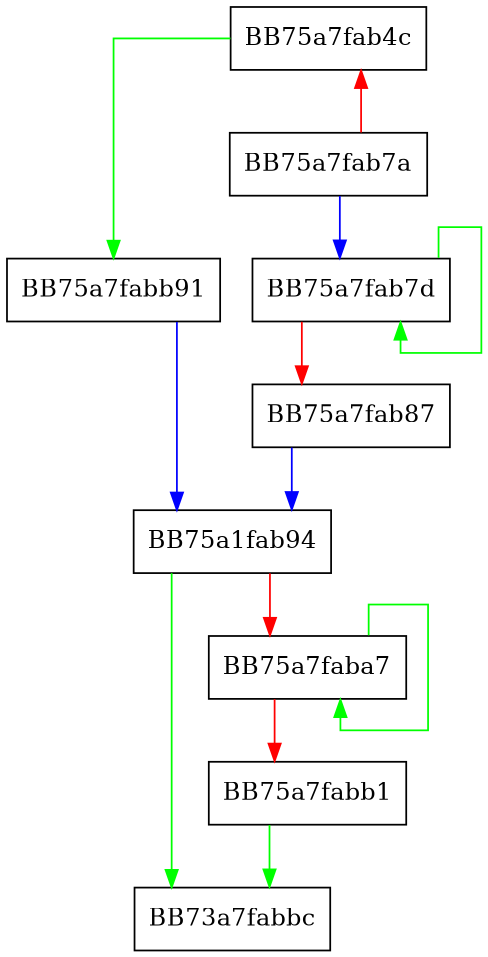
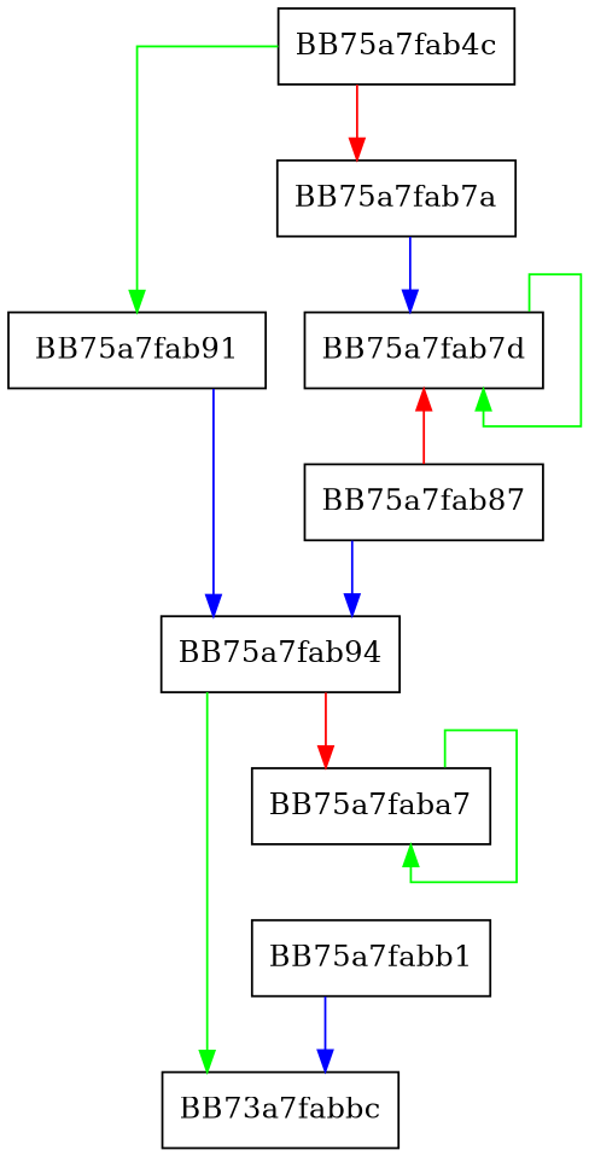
  digraph {
    splines=ortho
    node [shape=box]
    edge [color=green]
    BB75a7fab4c
-   BB75a7fab91 [label=BB75a7fabb91]
+   BB75a7fab91
    BB75a7fab7a
-   BB75a7fab94 [label=BB75a1fab94]
+   BB75a7fab94
    BB75a7fab7d
    n6 [label=BB73a7fabbc]
    BB75a7faba7
    BB75a7fab87
    BB75a7fabb1
    BB75a7fab4c -> BB75a7fab91
-   BB75a7fab7a -> BB75a7fab4c [color=red]
+   BB75a7fab4c -> BB75a7fab7a [color=red]
    BB75a7fab91 -> BB75a7fab94 [color=blue]
    BB75a7fab7a -> BB75a7fab7d [color=blue]
    BB75a7fab94 -> n6
    BB75a7fab94 -> BB75a7faba7 [color=red]
    BB75a7fab7d -> BB75a7fab7d
-   BB75a7fab7d -> BB75a7fab87 [color=red]
+   BB75a7fab87 -> BB75a7fab7d [color=red]
    BB75a7faba7 -> BB75a7faba7
-   BB75a7faba7 -> BB75a7fabb1 [color=red]
    BB75a7fab87 -> BB75a7fab94 [color=blue]
-   BB75a7fabb1 -> n6
+   BB75a7fabb1 -> n6 [color=blue]
  }
